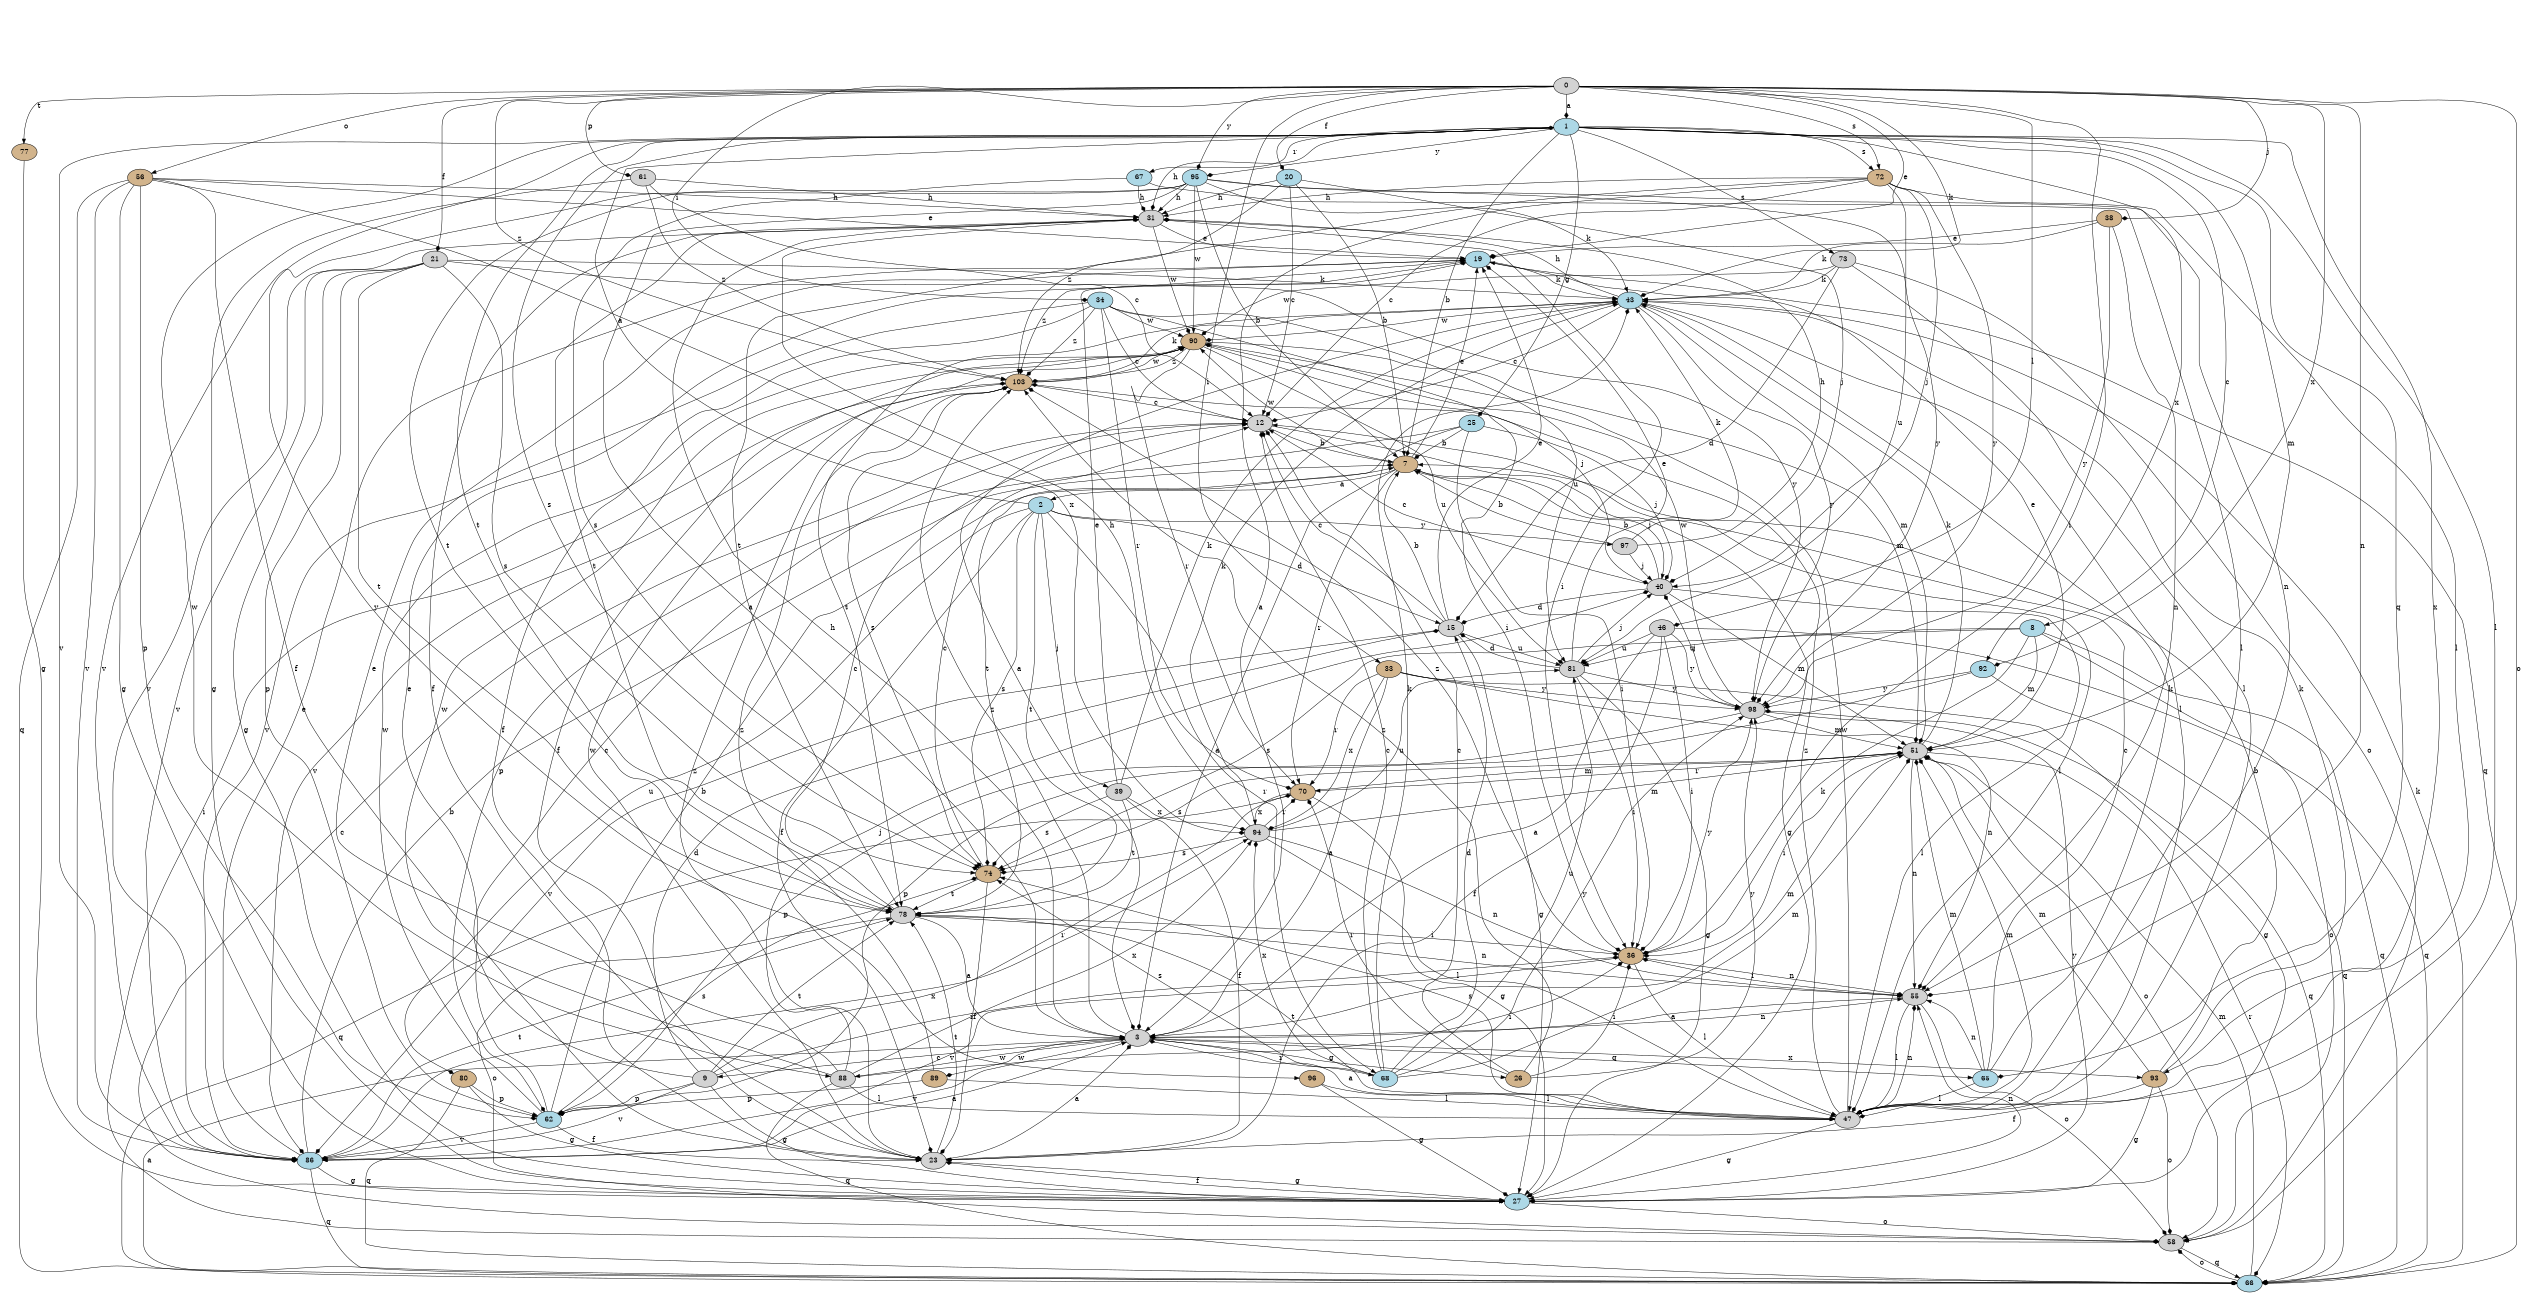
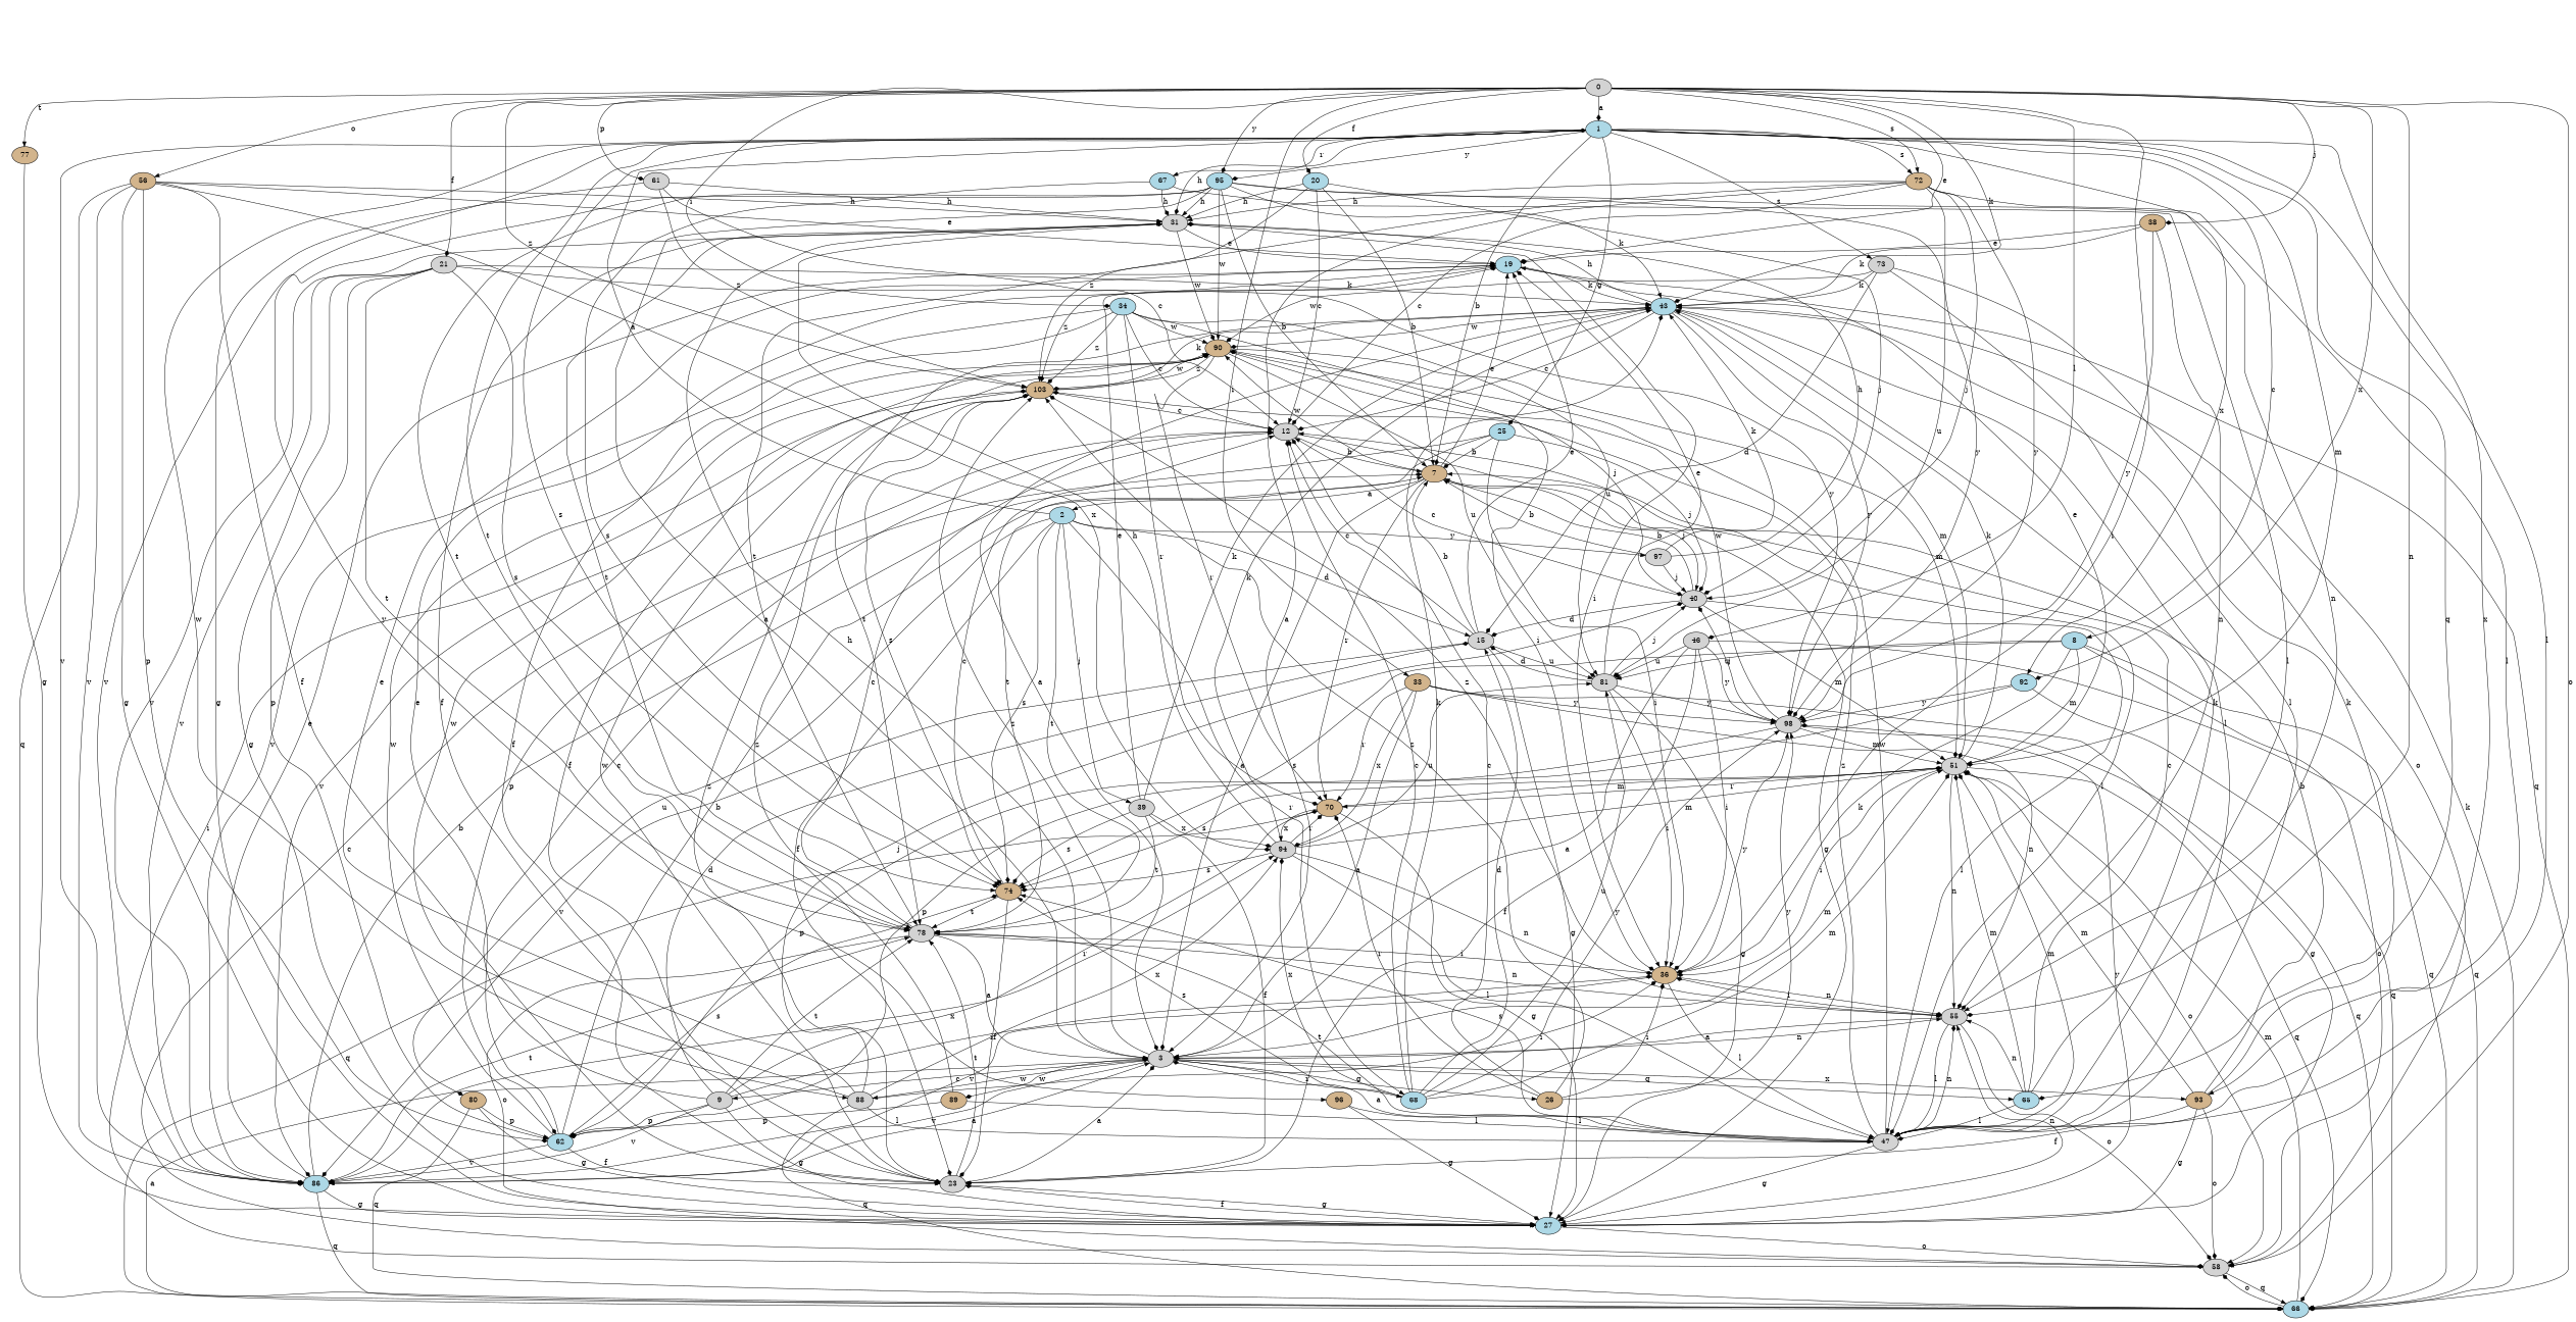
  strict digraph {
    node [fillcolor=lightgrey style=filled]
    edge [arrowhead=normal]
    1 [fillcolor=lightblue]
    0
    19 [fillcolor=lightblue]
    20 [fillcolor=lightblue]
    21
    33 [fillcolor=tan]
    34 [fillcolor=lightblue]
    36 [fillcolor=tan]
    38 [fillcolor=tan]
    43 [fillcolor=lightblue]
    46
    55
    56 [fillcolor=tan]
    58
    61
    72 [fillcolor=tan]
    77 [fillcolor=tan]
    92 [fillcolor=lightblue]
    95 [fillcolor=lightblue]
    103 [fillcolor=tan]
    7 [fillcolor=tan]
    8 [fillcolor=lightblue]
    25 [fillcolor=lightblue]
    31
    47
    51
    65 [fillcolor=lightblue]
    67 [fillcolor=lightblue]
    73
    74 [fillcolor=tan]
    78
    86 [fillcolor=lightblue]
    88
    93 [fillcolor=tan]
    96 [fillcolor=tan]
    66 [fillcolor=lightblue]
    40
    12
    27 [fillcolor=lightblue]
    62 [fillcolor=lightblue]
    98
    3
    70 [fillcolor=tan]
    94
    23
    90 [fillcolor=tan]
    81
    2 [fillcolor=lightblue]
    15
    39
    68 [fillcolor=lightblue]
    80 [fillcolor=tan]
    97
    9
    26 [fillcolor=tan]
    89 [fillcolor=tan]
    1 -> 72 [label=s]
    1 -> 92 [label=x]
    1 -> 95 [arrowhead=diamond label=y]
    1 -> 7 [arrowhead=diamond label=b]
    1 -> 8 [label=c]
    1 -> 25 [arrowhead=diamond label=g]
    1 -> 31 [arrowhead=diamond label=h]
    1 -> 47 [arrowhead=diamond label=l]
    1 -> 51 [arrowhead=diamond label=m]
    1 -> 65 [arrowhead=diamond label=q]
    1 -> 67 [label=r]
    1 -> 73 [label=s]
    1 -> 74 [arrowhead=diamond label=s]
    1 -> 78 [arrowhead=diamond label=t]
    1 -> 86 [arrowhead=diamond label=v]
    1 -> 88 [label=w]
    1 -> 93 [label=x]
    1 -> 96 [label=y]
    0 -> 1 [arrowhead=diamond label=a]
    0 -> 19 [arrowhead=diamond label=e]
    0 -> 20 [arrowhead=diamond label=f]
    0 -> 21 [arrowhead=diamond label=f]
    0 -> 33 [label=i]
    0 -> 34 [arrowhead=diamond label=i]
    0 -> 36 [arrowhead=diamond label=i]
    0 -> 38 [arrowhead=diamond label=j]
    0 -> 43 [arrowhead=diamond label=k]
    0 -> 46 [arrowhead=diamond label=l]
    0 -> 55 [arrowhead=diamond label=n]
    0 -> 56 [label=o]
    0 -> 58 [arrowhead=diamond label=o]
    0 -> 61 [arrowhead=diamond label=p]
    0 -> 72 [label=s]
    0 -> 77 [label=t]
    0 -> 92 [arrowhead=diamond label=x]
    0 -> 95 [arrowhead=diamond label=y]
    0 -> 103 [label=z]
    19 -> 43 [label=k]
    19 -> 103 [arrowhead=diamond label=z]
    19 -> 66 [label=q]
    20 -> 103 [label=z]
    20 -> 7 [label=b]
    20 -> 31 [label=h]
    20 -> 40 [arrowhead=diamond label=j]
    20 -> 12 [label=c]
    21 -> 43 [label=k]
    21 -> 74 [label=s]
    21 -> 78 [label=t]
    21 -> 86 [label=v]
    21 -> 27 [label=g]
    21 -> 62 [label=p]
    21 -> 98 [arrowhead=diamond label=y]
    33 -> 55 [arrowhead=diamond label=n]
    33 -> 27 [label=g]
    33 -> 98 [label=y]
    33 -> 3 [label=a]
    33 -> 70 [label=r]
    33 -> 94 [arrowhead=diamond label=x]
    34 -> 36 [arrowhead=diamond label=i]
    34 -> 103 [arrowhead=diamond label=z]
    34 -> 86 [arrowhead=diamond label=v]
    34 -> 12 [label=c]
    34 -> 70 [arrowhead=diamond label=r]
    34 -> 23 [arrowhead=diamond label=f]
    34 -> 90 [label=w]
    34 -> 81 [label=u]
    36 -> 55 [arrowhead=diamond label=n]
    36 -> 103 [arrowhead=diamond label=z]
    36 -> 47 [label=l]
    36 -> 86 [label=v]
    36 -> 98 [label=y]
    38 -> 19 [arrowhead=diamond label=e]
    38 -> 43 [label=k]
    38 -> 55 [arrowhead=diamond label=n]
    38 -> 98 [label=y]
    43 -> 31 [arrowhead=diamond label=h]
    43 -> 47 [label=l]
    43 -> 51 [arrowhead=diamond label=m]
    43 -> 78 [label=t]
    43 -> 12 [arrowhead=diamond label=c]
    43 -> 98 [label=y]
    43 -> 3 [arrowhead=diamond label=a]
    43 -> 90 [arrowhead=diamond label=w]
    46 -> 36 [arrowhead=diamond label=i]
    46 -> 66 [label=q]
    46 -> 98 [label=y]
    46 -> 3 [label=a]
    46 -> 23 [arrowhead=diamond label=f]
    46 -> 81 [arrowhead=diamond label=u]
    55 -> 36 [arrowhead=diamond label=i]
    55 -> 58 [arrowhead=diamond label=o]
    55 -> 47 [label=l]
    55 -> 3 [arrowhead=diamond label=a]
    56 -> 19 [label=e]
    56 -> 31 [label=h]
    56 -> 86 [label=v]
    56 -> 66 [label=q]
    56 -> 27 [label=g]
    56 -> 62 [arrowhead=diamond label=p]
    56 -> 94 [arrowhead=diamond label=x]
    56 -> 23 [label=f]
    58 -> 103 [arrowhead=diamond label=i]
    58 -> 66 [label=q]
    58 -> 12 [label=c]
    61 -> 103 [label=z]
    61 -> 31 [label=h]
    61 -> 12 [label=c]
    61 -> 27 [arrowhead=diamond label=g]
    72 -> 31 [label=h]
    72 -> 47 [label=l]
    72 -> 78 [label=t]
    72 -> 40 [label=j]
    72 -> 12 [arrowhead=diamond label=c]
    72 -> 98 [label=y]
    72 -> 3 [label=a]
    72 -> 81 [arrowhead=diamond label=u]
    77 -> 27 [label=g]
    92 -> 66 [arrowhead=diamond label=q]
    92 -> 62 [label=p]
    92 -> 98 [arrowhead=diamond label=y]
    95 -> 43 [label=k]
    95 -> 55 [label=n]
    95 -> 7 [label=b]
    95 -> 31 [label=h]
    95 -> 78 [arrowhead=diamond label=t]
    95 -> 86 [label=v]
    95 -> 98 [arrowhead=diamond label=y]
    95 -> 3 [label=a]
    95 -> 90 [label=w]
    103 -> 43 [arrowhead=diamond label=k]
    103 -> 74 [arrowhead=diamond label=s]
    103 -> 86 [arrowhead=diamond label=v]
    103 -> 12 [label=c]
    103 -> 90 [label=w]
    7 -> 19 [label=e]
    7 -> 40 [label=j]
    7 -> 27 [label=g]
    7 -> 3 [arrowhead=diamond label=a]
    7 -> 70 [label=r]
    7 -> 90 [label=w]
    7 -> 2 [label=a]
    8 -> 36 [arrowhead=diamond label=k]
    8 -> 58 [label=o]
    8 -> 51 [label=m]
    8 -> 74 [label=s]
    8 -> 66 [arrowhead=diamond label=q]
    8 -> 81 [label=u]
    25 -> 36 [label=i]
    25 -> 7 [arrowhead=diamond label=b]
    25 -> 78 [label=t]
    25 -> 40 [arrowhead=diamond label=j]
    25 -> 62 [arrowhead=diamond label=p]
    31 -> 19 [arrowhead=diamond label=e]
    31 -> 36 [label=i]
    31 -> 78 [label=t]
    31 -> 86 [arrowhead=diamond label=v]
    31 -> 23 [arrowhead=diamond label=f]
    31 -> 90 [arrowhead=diamond label=w]
    47 -> 55 [arrowhead=diamond label=n]
    47 -> 103 [arrowhead=diamond label=z]
    47 -> 51 [arrowhead=diamond label=m]
    47 -> 74 [label=s]
    47 -> 78 [label=t]
    47 -> 27 [label=g]
    47 -> 3 [arrowhead=diamond label=a]
    47 -> 90 [label=w]
    51 -> 19 [label=e]
    51 -> 36 [arrowhead=diamond label=i]
    51 -> 43 [label=k]
    51 -> 55 [label=n]
    51 -> 58 [label=o]
    51 -> 74 [arrowhead=diamond label=s]
-   51 -> 66 [arrowhead=diamond label=r]
+   51 -> 66 [arrowhead=diamond label=q]
    51 -> 70 [label=r]
    65 -> 43 [label=k]
    65 -> 55 [label=n]
    65 -> 47 [arrowhead=diamond label=l]
    65 -> 51 [arrowhead=diamond label=m]
    65 -> 12 [label=c]
    67 -> 31 [arrowhead=diamond label=h]
    67 -> 47 [label=l]
    67 -> 74 [arrowhead=diamond label=s]
    73 -> 43 [label=k]
    73 -> 58 [label=o]
    73 -> 47 [label=l]
    73 -> 90 [arrowhead=diamond label=w]
    73 -> 15 [arrowhead=diamond label=d]
    74 -> 78 [label=t]
    74 -> 12 [label=c]
    74 -> 23 [arrowhead=diamond label=f]
    78 -> 36 [arrowhead=diamond label=i]
    78 -> 55 [arrowhead=diamond label=n]
    78 -> 58 [arrowhead=diamond label=o]
    78 -> 12 [label=c]
    78 -> 3 [arrowhead=diamond label=a]
    86 -> 19 [arrowhead=diamond label=e]
    86 -> 7 [arrowhead=diamond label=b]
    86 -> 78 [label=t]
    86 -> 66 [label=q]
    86 -> 27 [arrowhead=diamond label=g]
    86 -> 3 [label=a]
    86 -> 94 [label=x]
    88 -> 19 [arrowhead=diamond label=e]
    88 -> 36 [arrowhead=diamond label=i]
    88 -> 47 [label=l]
    88 -> 66 [label=q]
    88 -> 40 [arrowhead=diamond label=j]
    88 -> 94 [label=x]
    88 -> 90 [arrowhead=diamond label=w]
    93 -> 43 [label=k]
    93 -> 58 [arrowhead=diamond label=o]
    93 -> 7 [label=b]
    93 -> 51 [arrowhead=diamond label=m]
    93 -> 27 [arrowhead=diamond label=g]
    93 -> 23 [label=f]
    96 -> 47 [label=l]
    96 -> 27 [arrowhead=diamond label=g]
    66 -> 43 [label=k]
    66 -> 58 [arrowhead=diamond label=o]
    66 -> 51 [arrowhead=diamond label=m]
    66 -> 3 [arrowhead=diamond label=a]
    40 -> 7 [label=b]
    40 -> 47 [label=l]
    40 -> 51 [label=m]
    40 -> 12 [label=c]
    40 -> 15 [arrowhead=diamond label=d]
    12 -> 7 [label=b]
    12 -> 47 [arrowhead=diamond label=l]
    27 -> 55 [label=n]
    27 -> 58 [arrowhead=diamond label=o]
    27 -> 98 [arrowhead=diamond label=y]
    27 -> 23 [arrowhead=diamond label=f]
    62 -> 19 [label=e]
    62 -> 7 [label=b]
    62 -> 74 [arrowhead=diamond label=s]
    62 -> 86 [arrowhead=diamond label=v]
    62 -> 23 [label=f]
    62 -> 90 [arrowhead=diamond label=w]
    98 -> 51 [label=m]
    98 -> 66 [label=q]
    98 -> 40 [arrowhead=diamond label=j]
    98 -> 62 [arrowhead=diamond label=p]
    98 -> 90 [arrowhead=diamond label=w]
    3 -> 55 [label=n]
    3 -> 103 [label=z]
    3 -> 31 [label=h]
    3 -> 51 [label=m]
    3 -> 65 [label=q]
    3 -> 86 [label=v]
    3 -> 88 [label=w]
    3 -> 93 [label=x]
    3 -> 68 [label=r]
    3 -> 9 [label=c]
    3 -> 26 [label=g]
    3 -> 89 [arrowhead=diamond label=w]
    70 -> 51 [arrowhead=diamond label=m]
    70 -> 66 [arrowhead=diamond label=q]
    70 -> 27 [label=g]
    70 -> 94 [label=x]
    94 -> 43 [label=k]
    94 -> 55 [label=n]
    94 -> 31 [arrowhead=diamond label=h]
    94 -> 47 [label=l]
    94 -> 51 [label=m]
    94 -> 74 [arrowhead=diamond label=s]
    94 -> 70 [arrowhead=diamond label=r]
    94 -> 81 [label=u]
    23 -> 103 [arrowhead=diamond label=z]
    23 -> 78 [label=t]
    23 -> 27 [label=g]
    23 -> 3 [arrowhead=diamond label=a]
    23 -> 90 [label=w]
    90 -> 103 [arrowhead=diamond label=z]
    90 -> 51 [arrowhead=diamond label=m]
    90 -> 40 [arrowhead=diamond label=j]
    90 -> 70 [label=r]
    90 -> 23 [arrowhead=diamond label=f]
    90 -> 81 [arrowhead=diamond label=u]
    81 -> 19 [arrowhead=diamond label=e]
    81 -> 36 [label=i]
    81 -> 40 [label=j]
    81 -> 27 [arrowhead=diamond label=g]
    81 -> 98 [label=y]
    81 -> 15 [arrowhead=diamond label=d]
    2 -> 1 [arrowhead=diamond label=a]
    2 -> 74 [arrowhead=diamond label=s]
    2 -> 78 [label=t]
    2 -> 23 [arrowhead=diamond label=f]
    2 -> 15 [label=d]
    2 -> 39 [label=j]
    2 -> 68 [label=r]
    2 -> 80 [arrowhead=diamond label=u]
    2 -> 97 [label=y]
    15 -> 19 [label=e]
    15 -> 7 [label=b]
    15 -> 86 [arrowhead=diamond label=v]
    15 -> 12 [arrowhead=diamond label=c]
    15 -> 27 [label=g]
    15 -> 81 [label=u]
    39 -> 19 [arrowhead=diamond label=e]
    39 -> 43 [label=k]
    39 -> 74 [arrowhead=diamond label=s]
    39 -> 78 [arrowhead=diamond label=t]
    39 -> 94 [arrowhead=diamond label=x]
    39 -> 23 [label=f]
    68 -> 43 [arrowhead=diamond label=k]
    68 -> 51 [arrowhead=diamond label=m]
    68 -> 74 [label=s]
    68 -> 12 [arrowhead=diamond label=c]
    68 -> 98 [label=y]
    68 -> 94 [arrowhead=diamond label=x]
    68 -> 81 [label=u]
    68 -> 15 [label=d]
    80 -> 66 [arrowhead=diamond label=q]
    80 -> 27 [label=g]
    80 -> 62 [label=p]
    97 -> 43 [label=k]
    97 -> 7 [label=b]
    97 -> 31 [arrowhead=diamond label=h]
    97 -> 40 [label=j]
    9 -> 36 [arrowhead=diamond label=i]
    9 -> 78 [label=t]
    9 -> 86 [label=v]
    9 -> 12 [arrowhead=diamond label=c]
    9 -> 27 [label=g]
    9 -> 62 [arrowhead=diamond label=p]
    9 -> 70 [arrowhead=diamond label=r]
    9 -> 15 [arrowhead=diamond label=d]
    26 -> 36 [arrowhead=diamond label=i]
    26 -> 103 [label=z]
    26 -> 12 [arrowhead=diamond label=c]
    26 -> 98 [label=y]
    26 -> 70 [arrowhead=diamond label=r]
    89 -> 103 [label=z]
    89 -> 47 [label=l]
    89 -> 62 [arrowhead=diamond label=p]
  }
